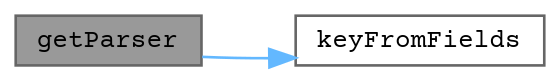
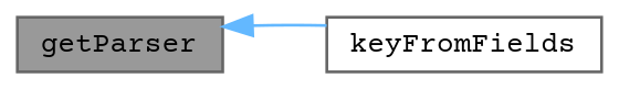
  digraph {
    rankdir=LR
    fontname="Courier Prime"
    node [fontname="Courier Prime" fontsize=10 shape=box style=filled]
    n1 [color=gray40 fillcolor=grey60 fontcolor=black height=0.2 label=getParser width=0.4]
    n2 [color=grey40 fillcolor=white height=0.2 label=keyFromFields width=0.4]
-   n1 -> n2 [color=steelblue1 fontname="Courier Prime" fontsize=10 labelfontname=Helvetica labelfontsize=10 style=solid]
+   n2 -> n1 [color=steelblue1 fontname="Courier Prime" fontsize=10 labelfontname=Helvetica labelfontsize=10 style=solid]
  }
